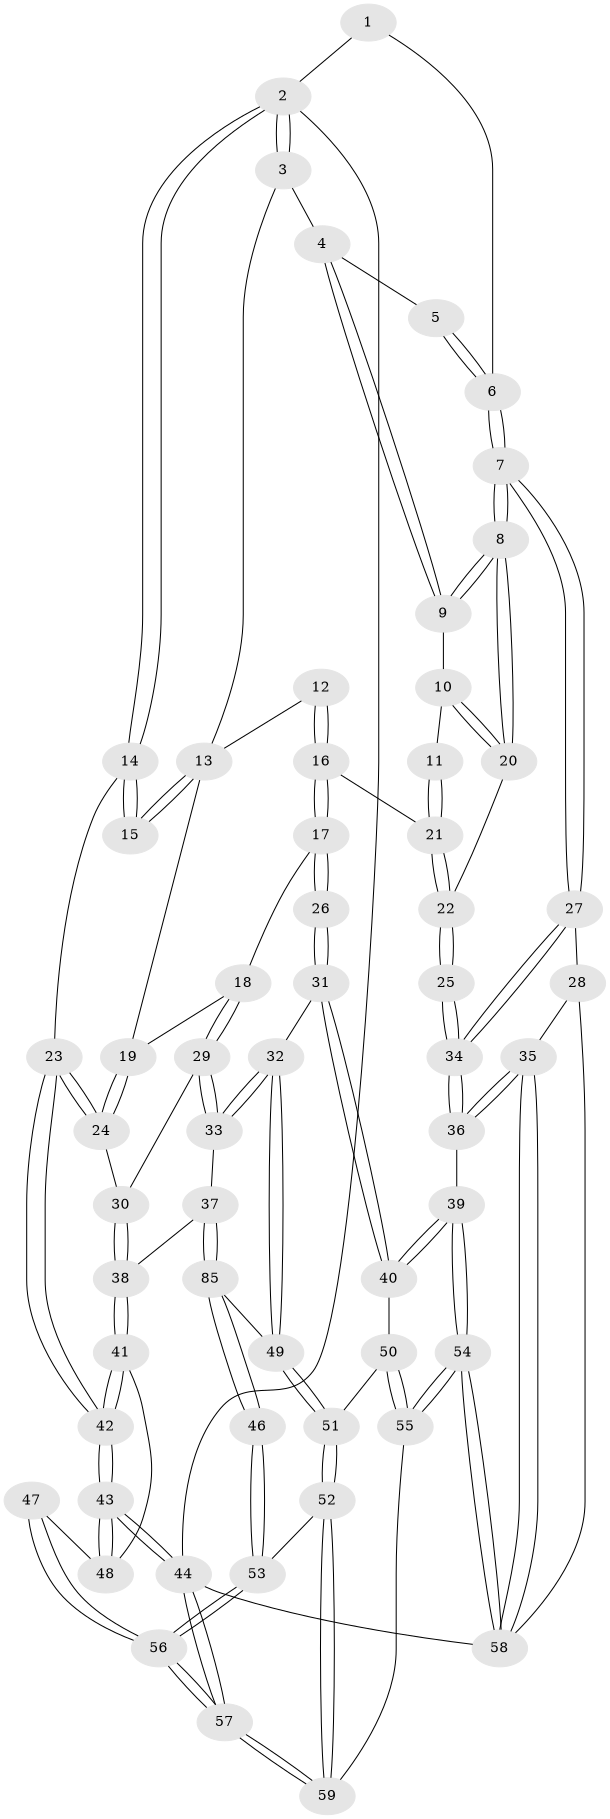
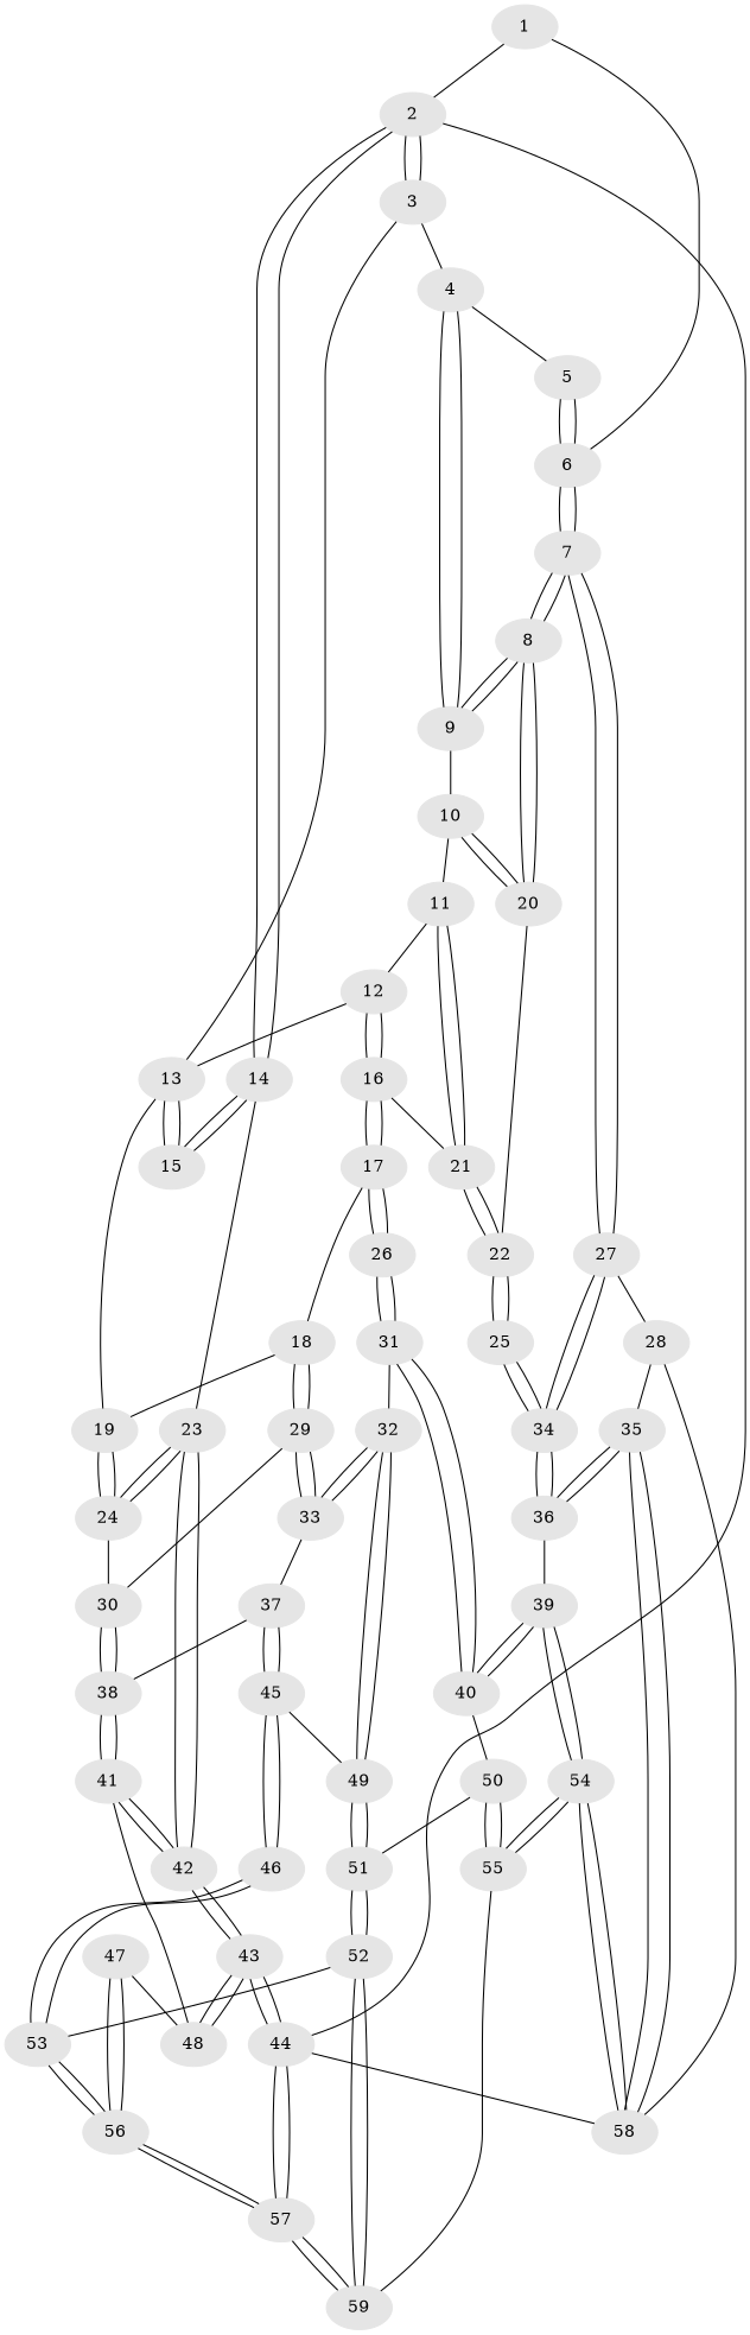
  graph {
    node [color=gray90 style=filled]
    1
    2
    6
    3
    14
    44
    7
    28
    35
    58
    4
    13
    15
    23
    57
    5
    9
    19
    10
    8
    27
    20
    34
    22
    11
    12
    21
    16
    17
    24
    42
    18
    26
    29
    31
    30
    33
    25
    43
    38
    36
    32
    40
    37
    41
    49
    50
    51
-   45 [label=85]
+   45
    39
    54
    46
    48
    55
    59
    53
    47
    56
    52
    1 -- 2
    1 -- 6
    2 -- 3
    2 -- 3
    2 -- 14
    2 -- 14
    2 -- 44
    6 -- 7
    6 -- 7
    3 -- 4
    3 -- 13
    14 -- 15
    14 -- 15
    14 -- 23
    44 -- 58
    44 -- 57
    44 -- 57
    7 -- 8
    7 -- 8
    7 -- 27
    7 -- 27
    28 -- 35
    28 -- 58
    35 -- 58
    35 -- 58
    35 -- 36
    35 -- 36
    4 -- 5
    4 -- 9
    4 -- 9
    13 -- 15
    13 -- 15
    13 -- 19
    23 -- 24
    23 -- 24
    23 -- 42
    23 -- 42
    57 -- 59
    57 -- 59
    5 -- 6
    5 -- 6
    9 -- 10
    19 -- 24
    19 -- 24
    10 -- 20
    10 -- 20
    10 -- 11
    8 -- 9
    8 -- 9
    8 -- 20
    8 -- 20
    27 -- 28
    27 -- 34
    27 -- 34
    20 -- 22
    34 -- 36
    34 -- 36
    22 -- 25
    22 -- 25
+   11 -- 12
    11 -- 21
    11 -- 21
    12 -- 13
    12 -- 16
    12 -- 16
    21 -- 22
    21 -- 22
    16 -- 21
    16 -- 17
    16 -- 17
    17 -- 18
    17 -- 26
    17 -- 26
    24 -- 30
    42 -- 43
    42 -- 43
    18 -- 19
    18 -- 29
    18 -- 29
    26 -- 31
    26 -- 31
    29 -- 30
    29 -- 33
    29 -- 33
    31 -- 32
    31 -- 40
    31 -- 40
    30 -- 38
    30 -- 38
    33 -- 37
    25 -- 34
    25 -- 34
    43 -- 44
    43 -- 44
    43 -- 48
    43 -- 48
    38 -- 41
    38 -- 41
    36 -- 39
    32 -- 33
    32 -- 33
    32 -- 49
    32 -- 49
    40 -- 50
    37 -- 38
    37 -- 45
    37 -- 45
    41 -- 42
    41 -- 42
    41 -- 48
    49 -- 51
    49 -- 51
    50 -- 51
    50 -- 55
    50 -- 55
    51 -- 52
    51 -- 52
    45 -- 49
    45 -- 46
    45 -- 46
    39 -- 40
    39 -- 40
    39 -- 54
    39 -- 54
    54 -- 58
    54 -- 58
    54 -- 55
    54 -- 55
    46 -- 53
    46 -- 53
    55 -- 59
    53 -- 56
    53 -- 56
    47 -- 48
    47 -- 56
    47 -- 56
    56 -- 57
    56 -- 57
    52 -- 59
    52 -- 59
    52 -- 53
  }
